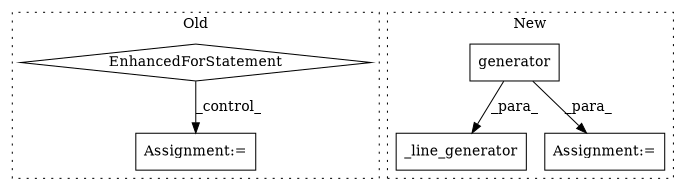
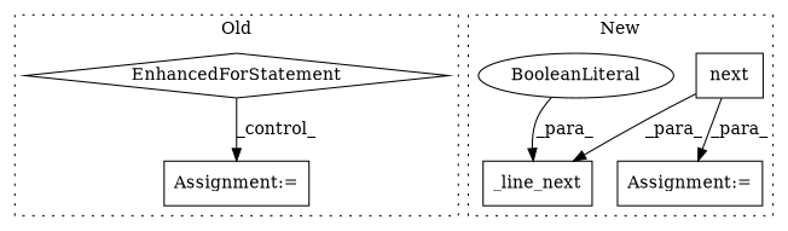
  digraph {
    node [a=7 l=1 shape=box]
    n1 [a=70 l="57,2" label=EnhancedForStatement s="1173,1246" shape=diamond]
    n2 [label="Assignment:=" s=1263]
-   n3 [a=32 l="16,1" label=_line_generator s="1328,1351"]
+   n3 [a=32 l="16,1" label=_line_next s="1328,1351"]
    n4 [label="Assignment:=" s=1322]
-   n5 [a=32 l="5,1" label=generator s="1323,1352"]
+   n5 [a=32 l="5,1" label=next s="1323,1352"]
+   n6 [a=9 l=4 label=BooleanLiteral s=1347 shape=ellipse]
    subgraph cluster_1 {
      label=Old
      style=dotted
      n1
      n2
    }
    subgraph cluster_2 {
      label=New
      style=dotted
      n3
      n4
      n5
+     n6
    }
    n1 -> n2 [label=_control_]
    n5 -> n3 [label=_para_]
    n5 -> n4 [label=_para_]
+   n6 -> n3 [label=_para_]
  }
